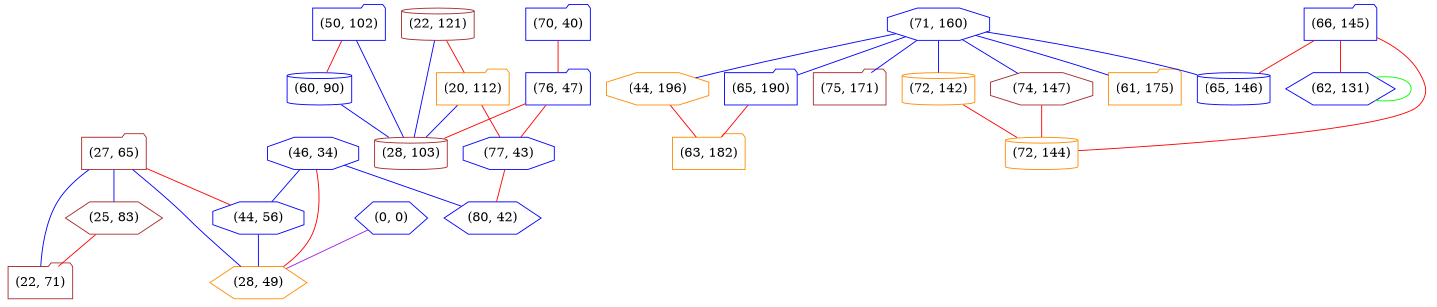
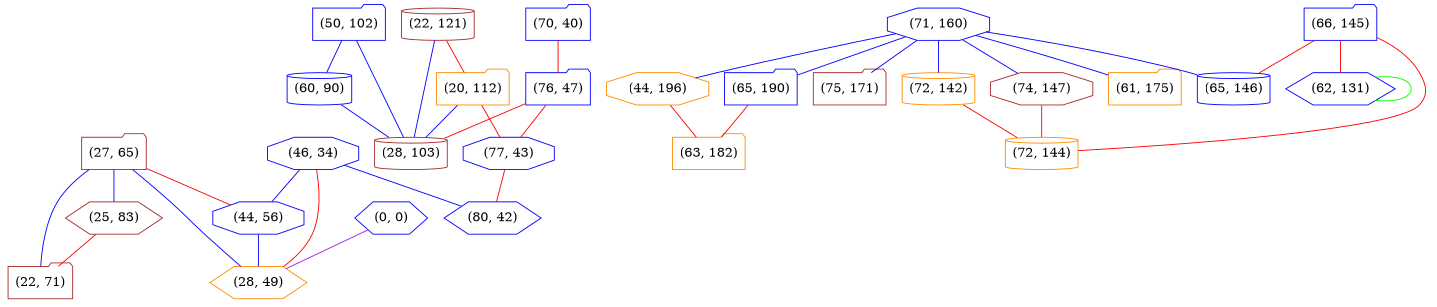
  graph {
    node [color=blue shape=folder]
    edge [color=red weight=1]
    "(27, 65)" [color=brown]
    "(44, 56)" [shape=octagon]
    "(28, 49)" [color=darkorange shape=hexagon]
    "(25, 83)" [color=brown shape=hexagon]
    "(22, 71)" [color=brown]
    "(71, 160)" [shape=octagon]
    "(74, 147)" [color=brown shape=octagon]
    "(65, 190)"
    "(61, 175)" [color=darkorange]
    "(65, 146)" [shape=cylinder]
    "(44, 196)" [color=darkorange shape=octagon]
    "(72, 142)" [color=darkorange shape=cylinder]
    "(75, 171)" [color=brown]
    "(72, 144)" [color=darkorange shape=cylinder]
    "(63, 182)" [color=darkorange]
    "(70, 40)"
    "(76, 47)"
    "(77, 43)" [shape=octagon]
    "(28, 103)" [color=brown shape=cylinder]
    "(80, 42)" [shape=hexagon]
    "(46, 34)" [shape=octagon]
    "(66, 145)"
    "(62, 131)" [shape=hexagon]
    "(22, 121)" [color=brown shape=cylinder]
    "(20, 112)" [color=darkorange]
    "(0, 0)" [shape=hexagon]
    "(50, 102)"
    "(60, 90)" [shape=cylinder]
    "(27, 65)" -- "(44, 56)"
    "(27, 65)" -- "(28, 49)" [color=blue weight=3]
    "(27, 65)" -- "(25, 83)" [color=blue weight=3]
    "(27, 65)" -- "(22, 71)" [color=blue weight=3]
    "(44, 56)" -- "(28, 49)" [color=blue weight=3]
    "(25, 83)" -- "(22, 71)"
    "(71, 160)" -- "(74, 147)" [color=blue weight=3]
    "(71, 160)" -- "(65, 190)" [color=blue weight=3]
    "(71, 160)" -- "(61, 175)" [color=blue weight=3]
    "(71, 160)" -- "(65, 146)" [color=blue weight=3]
    "(71, 160)" -- "(44, 196)" [color=blue weight=3]
    "(71, 160)" -- "(72, 142)" [color=blue weight=3]
    "(71, 160)" -- "(75, 171)" [color=blue weight=3]
    "(74, 147)" -- "(72, 144)"
    "(65, 190)" -- "(63, 182)"
    "(44, 196)" -- "(63, 182)"
    "(72, 142)" -- "(72, 144)"
    "(70, 40)" -- "(76, 47)"
    "(76, 47)" -- "(77, 43)"
    "(76, 47)" -- "(28, 103)"
    "(77, 43)" -- "(80, 42)"
    "(46, 34)" -- "(44, 56)" [color=blue weight=3]
    "(46, 34)" -- "(28, 49)"
    "(46, 34)" -- "(80, 42)" [color=blue weight=3]
    "(66, 145)" -- "(65, 146)"
    "(66, 145)" -- "(72, 144)"
    "(66, 145)" -- "(62, 131)"
    "(62, 131)" -- "(62, 131)" [color=green weight=2]
    "(22, 121)" -- "(28, 103)" [color=blue weight=3]
    "(22, 121)" -- "(20, 112)"
    "(20, 112)" -- "(77, 43)"
    "(20, 112)" -- "(28, 103)" [color=blue weight=3]
    "(0, 0)" -- "(28, 49)" [color=purple weight=4]
    "(50, 102)" -- "(28, 103)" [color=blue weight=3]
-   "(50, 102)" -- "(60, 90)"
+   "(50, 102)" -- "(60, 90)" [color=blue]
    "(60, 90)" -- "(28, 103)" [color=blue weight=3]
  }
